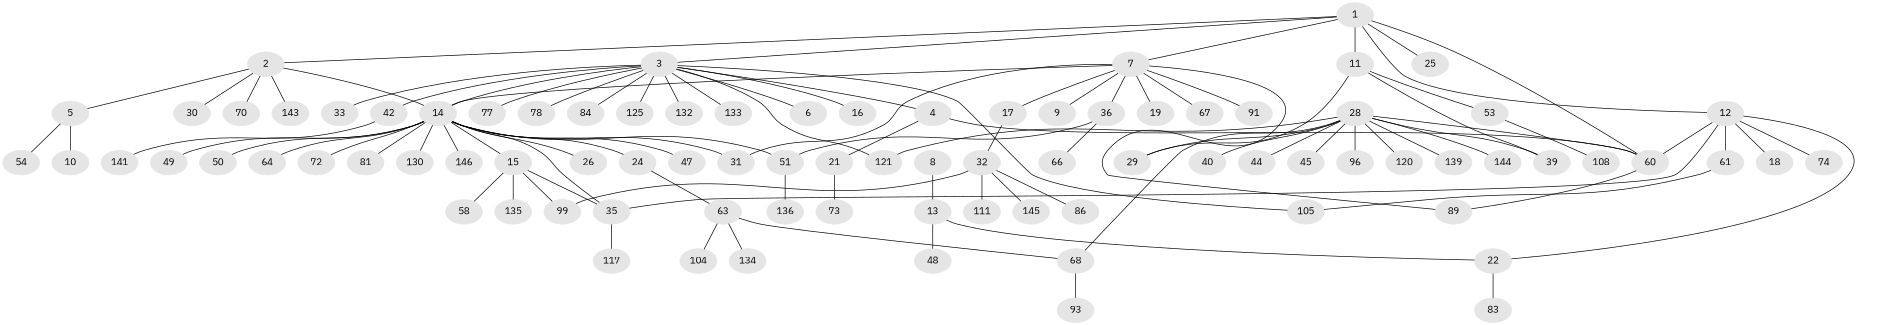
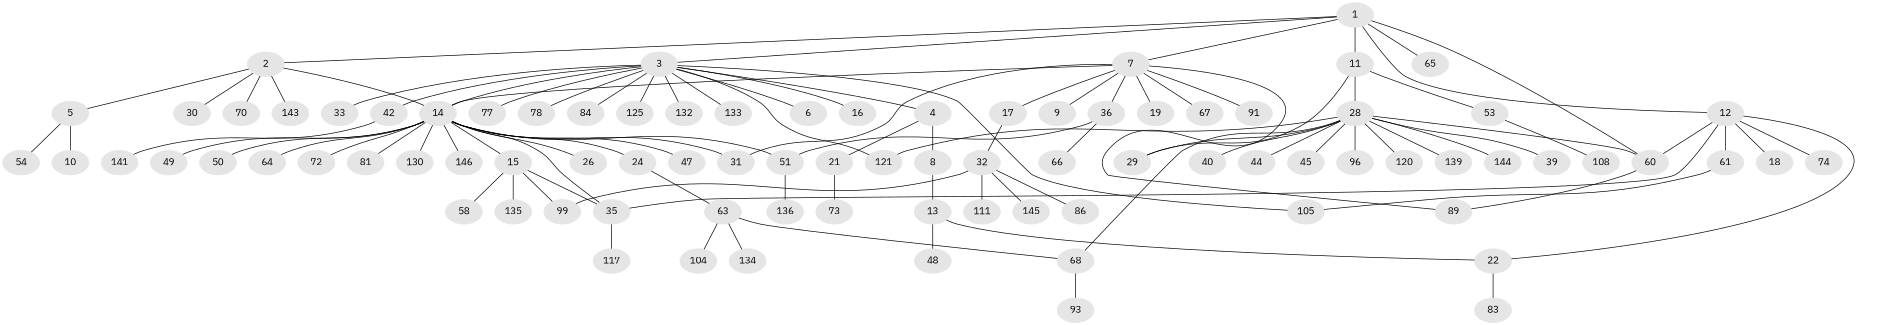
  graph {
    fontname="IBM Plex Sans"
    node [color=gray90 fontname="IBM Plex Sans" style=filled]
    edge [fontname="IBM Plex Sans"]
    2 [super="+59"]
    5
    14 [super="+34+27+76+129+112+142+140+92+102+85+62+20+52+38"]
    30
    70
    143
    1
    3 [super="+71"]
    7
    11
    12 [super="+43+75"]
-   25
+   25 [label=65]
    60 [super="+87+82+118+124+107"]
    4
    6 [super="+90"]
    16
    33
    42
    77
    78
    84 [super="+131+95"]
    121 [super="+122"]
    125 [super="+137"]
    132
    133
    105
    9
    17 [super="+69+109"]
    19
    31 [super="+115+106+65"]
    36 [super="+114"]
    67
    89
    91
    28
    29
    53
    61
    18
    22
    35
    74
    10
    54
    15 [super="+26"]
    n46 [label=26 super="+46"]
    24 [super="+57+94"]
    47
    49
    50
    51 [super="+56"]
    64
    72
    81
    130
    146
    8
    21
    141
    13 [super="+101+55+37"]
    73 [super="+98"]
    32
    66
    48
    39 [super="+41"]
    40
    44
    45
    68
    96
    120 [super="+123"]
    139
    144
    108
    83
    117
    58
    99
    135
    63
    136
    104
    134
    86
    111
    145
    93
    2 -- 5
    2 -- 14
    2 -- 30
    2 -- 70
    2 -- 143
    5 -- 10
    5 -- 54
    14 -- 31
    14 -- 35
    14 -- 15
    14 -- n46
    14 -- 24
    14 -- 47
    14 -- 49
    14 -- 50
    14 -- 51 [weight=2]
    14 -- 64
    14 -- 72
    14 -- 81
    14 -- 130
    14 -- 146
    1 -- 2
    1 -- 3
    1 -- 7
    1 -- 11
    1 -- 12
    1 -- 25
    1 -- 60
    3 -- 14 [weight=2]
    3 -- 4
    3 -- 6
    3 -- 16
    3 -- 33
    3 -- 42
    3 -- 77
    3 -- 78
    3 -- 84
    3 -- 121
    3 -- 125
    3 -- 132
    3 -- 133
    3 -- 105
    7 -- 14
    7 -- 9
    7 -- 17
    7 -- 19
    7 -- 31
    7 -- 36
    7 -- 67
    7 -- 89
    7 -- 91
-   11 -- 39
+   11 -- 28
    11 -- 29
    11 -- 53
    12 -- 60
    12 -- 61
    12 -- 18
    12 -- 22
    12 -- 35
    12 -- 74
    60 -- 89
-   4 -- 60
+   4 -- 8
    4 -- 21
    42 -- 141
    17 -- 32
    36 -- 51
    36 -- 66
    28 -- 60
    28 -- 121
    28 -- 29
    28 -- 39
    28 -- 40
    28 -- 44
    28 -- 45
    28 -- 68
    28 -- 96
    28 -- 120
    28 -- 139
    28 -- 144
    53 -- 108
    61 -- 105
    22 -- 83
    35 -- 117
    15 -- 35
    15 -- 58
    15 -- 99
    15 -- 135
    24 -- 63
    51 -- 136
    8 -- 13
    21 -- 73
    13 -- 22
    13 -- 48
    32 -- 99
    32 -- 86
    32 -- 111
    32 -- 145
    68 -- 93
    63 -- 68
    63 -- 104
    63 -- 134
  }
